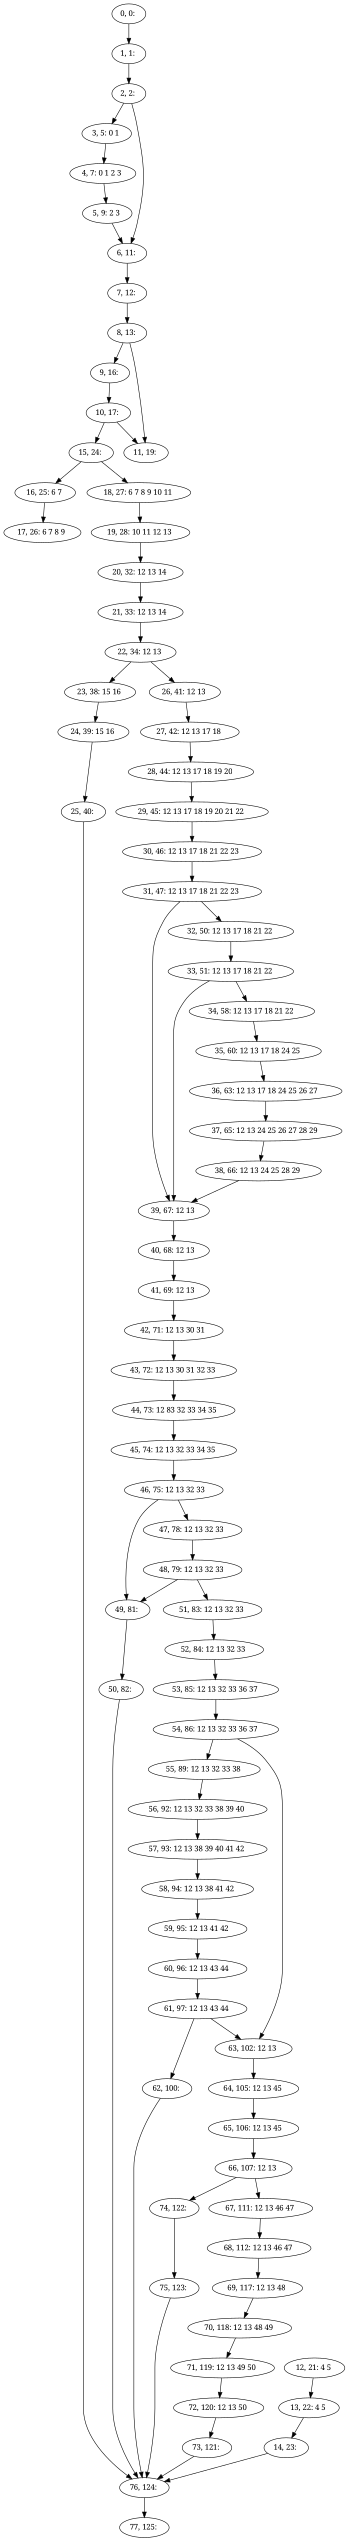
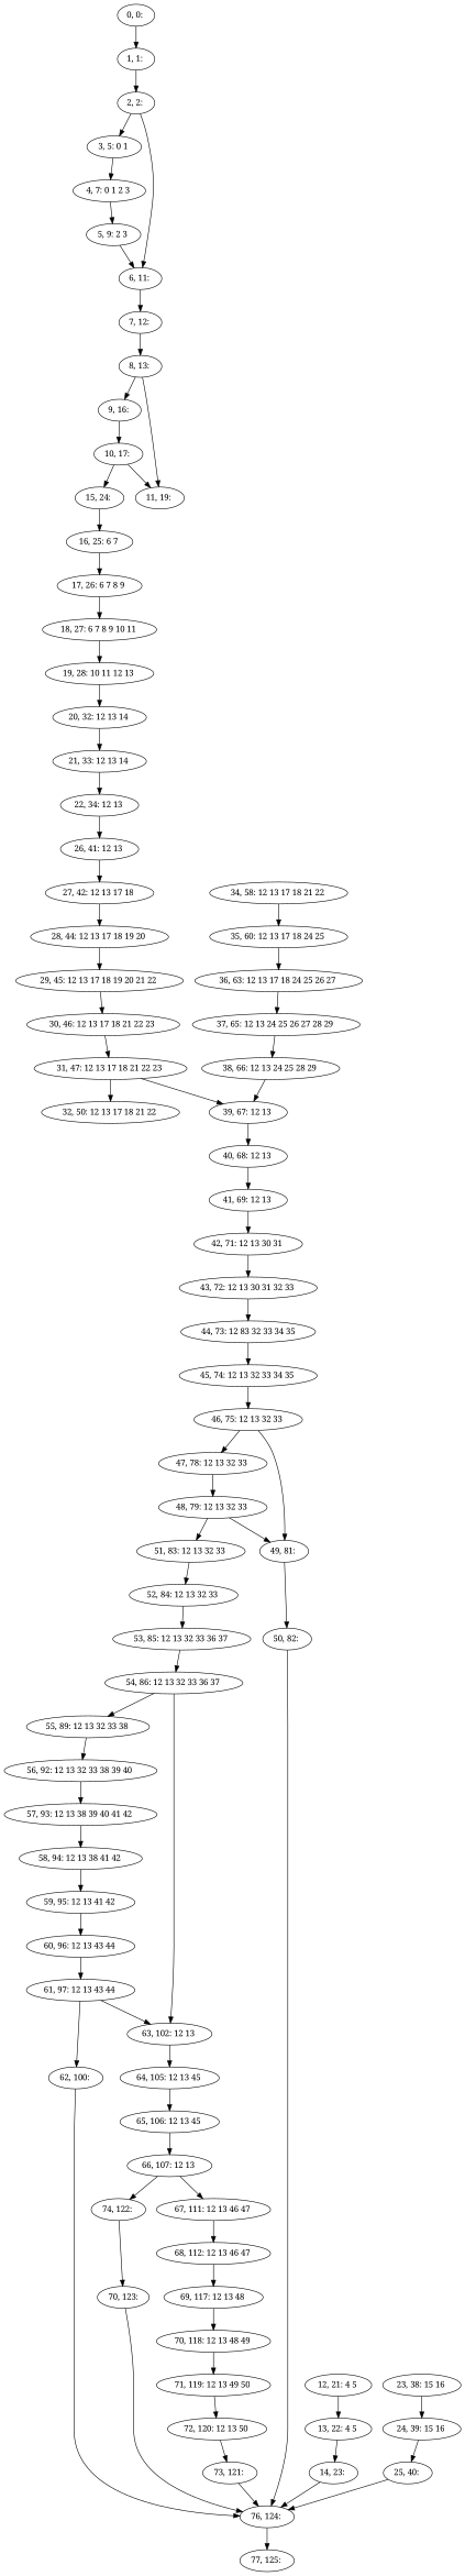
  digraph {
    fontname="Noto Serif"
    node [fontname="Noto Serif"]
    edge [fontname="Noto Serif"]
    n1 [label="0, 0: "]
    n2 [label="1, 1: "]
    n3 [label="2, 2: "]
    n4 [label="3, 5: 0 1 "]
    n5 [label="6, 11: "]
    n6 [label="4, 7: 0 1 2 3 "]
    n7 [label="7, 12: "]
    n8 [label="5, 9: 2 3 "]
    n9 [label="8, 13: "]
    n10 [label="9, 16: "]
    n11 [label="11, 19: "]
    n12 [label="10, 17: "]
    n13 [label="15, 24: "]
    n14 [label="16, 25: 6 7 "]
    n15 [label="12, 21: 4 5 "]
    n16 [label="13, 22: 4 5 "]
    n17 [label="14, 23: "]
    n18 [label="76, 124: "]
    n19 [label="77, 125: "]
    n20 [label="17, 26: 6 7 8 9 "]
    n21 [label="18, 27: 6 7 8 9 10 11 "]
    n22 [label="19, 28: 10 11 12 13 "]
    n23 [label="20, 32: 12 13 14 "]
    n24 [label="21, 33: 12 13 14 "]
    n25 [label="22, 34: 12 13 "]
    n26 [label="23, 38: 15 16 "]
    n27 [label="26, 41: 12 13 "]
    n28 [label="24, 39: 15 16 "]
    n29 [label="27, 42: 12 13 17 18 "]
    n30 [label="25, 40: "]
    n31 [label="28, 44: 12 13 17 18 19 20 "]
    n32 [label="29, 45: 12 13 17 18 19 20 21 22 "]
    n33 [label="30, 46: 12 13 17 18 21 22 23 "]
    n34 [label="31, 47: 12 13 17 18 21 22 23 "]
    n35 [label="32, 50: 12 13 17 18 21 22 "]
    n36 [label="39, 67: 12 13 "]
-   n37 [label="33, 51: 12 13 17 18 21 22 "]
    n38 [label="40, 68: 12 13 "]
    n39 [label="34, 58: 12 13 17 18 21 22 "]
    n40 [label="35, 60: 12 13 17 18 24 25 "]
    n41 [label="36, 63: 12 13 17 18 24 25 26 27 "]
    n42 [label="37, 65: 12 13 24 25 26 27 28 29 "]
    n43 [label="38, 66: 12 13 24 25 28 29 "]
    n44 [label="41, 69: 12 13 "]
    n45 [label="42, 71: 12 13 30 31 "]
    n46 [label="43, 72: 12 13 30 31 32 33 "]
    n47 [label="44, 73: 12 83 32 33 34 35"]
    n48 [label="45, 74: 12 13 32 33 34 35 "]
    n49 [label="46, 75: 12 13 32 33 "]
    n50 [label="47, 78: 12 13 32 33 "]
    n51 [label="49, 81: "]
    n52 [label="48, 79: 12 13 32 33 "]
    n53 [label="50, 82: "]
    n54 [label="51, 83: 12 13 32 33 "]
    n55 [label="52, 84: 12 13 32 33 "]
    n56 [label="53, 85: 12 13 32 33 36 37 "]
    n57 [label="54, 86: 12 13 32 33 36 37 "]
    n58 [label="55, 89: 12 13 32 33 38 "]
    n59 [label="63, 102: 12 13 "]
    n60 [label="56, 92: 12 13 32 33 38 39 40 "]
    n61 [label="64, 105: 12 13 45 "]
    n62 [label="57, 93: 12 13 38 39 40 41 42 "]
    n63 [label="58, 94: 12 13 38 41 42 "]
    n64 [label="59, 95: 12 13 41 42 "]
    n65 [label="60, 96: 12 13 43 44 "]
    n66 [label="61, 97: 12 13 43 44 "]
    n67 [label="62, 100: "]
    n68 [label="65, 106: 12 13 45 "]
    n69 [label="66, 107: 12 13 "]
    n70 [label="67, 111: 12 13 46 47 "]
    n71 [label="74, 122: "]
    n72 [label="68, 112: 12 13 46 47 "]
-   n73 [label="75, 123: "]
+   n73 [label="70, 123:"]
    n74 [label="69, 117: 12 13 48 "]
    n75 [label="70, 118: 12 13 48 49 "]
    n76 [label="71, 119: 12 13 49 50 "]
    n77 [label="72, 120: 12 13 50 "]
    n78 [label="73, 121: "]
    n1 -> n2
    n2 -> n3
    n3 -> n4
    n3 -> n5
    n4 -> n6
    n5 -> n7
    n6 -> n8
    n7 -> n9
    n8 -> n5
    n9 -> n10
    n9 -> n11
    n10 -> n12
    n12 -> n11
    n12 -> n13
    n13 -> n14
    n14 -> n20
    n15 -> n16
    n16 -> n17
    n17 -> n18
    n18 -> n19
-   n13 -> n21
+   n20 -> n21
    n21 -> n22
    n22 -> n23
    n23 -> n24
    n24 -> n25
-   n25 -> n26
    n25 -> n27
    n26 -> n28
    n27 -> n29
    n28 -> n30
    n29 -> n31
    n30 -> n18
    n31 -> n32
    n32 -> n33
    n33 -> n34
    n34 -> n35
    n34 -> n36
-   n35 -> n37
    n36 -> n38
-   n37 -> n36
-   n37 -> n39
    n38 -> n44
    n39 -> n40
    n40 -> n41
    n41 -> n42
    n42 -> n43
    n43 -> n36
    n44 -> n45
    n45 -> n46
    n46 -> n47
    n47 -> n48
    n48 -> n49
    n49 -> n50
    n49 -> n51
    n50 -> n52
    n51 -> n53
    n52 -> n51
    n52 -> n54
    n53 -> n18
    n54 -> n55
    n55 -> n56
    n56 -> n57
    n57 -> n58
    n57 -> n59
    n58 -> n60
    n59 -> n61
    n60 -> n62
    n61 -> n68
    n62 -> n63
    n63 -> n64
    n64 -> n65
    n65 -> n66
    n66 -> n59
    n66 -> n67
    n67 -> n18
    n68 -> n69
    n69 -> n70
    n69 -> n71
    n70 -> n72
    n71 -> n73
    n72 -> n74
    n73 -> n18
    n74 -> n75
    n75 -> n76
    n76 -> n77
    n77 -> n78
    n78 -> n18
  }
